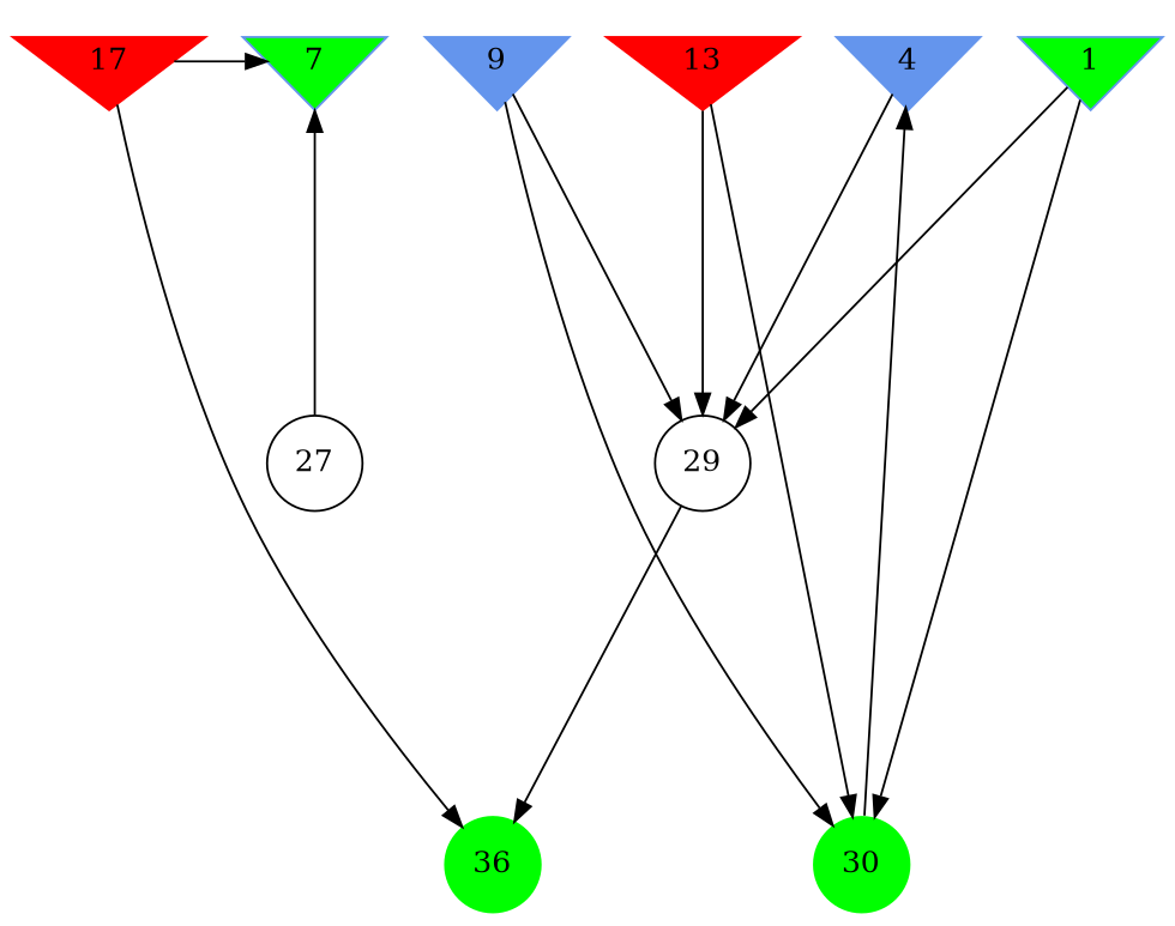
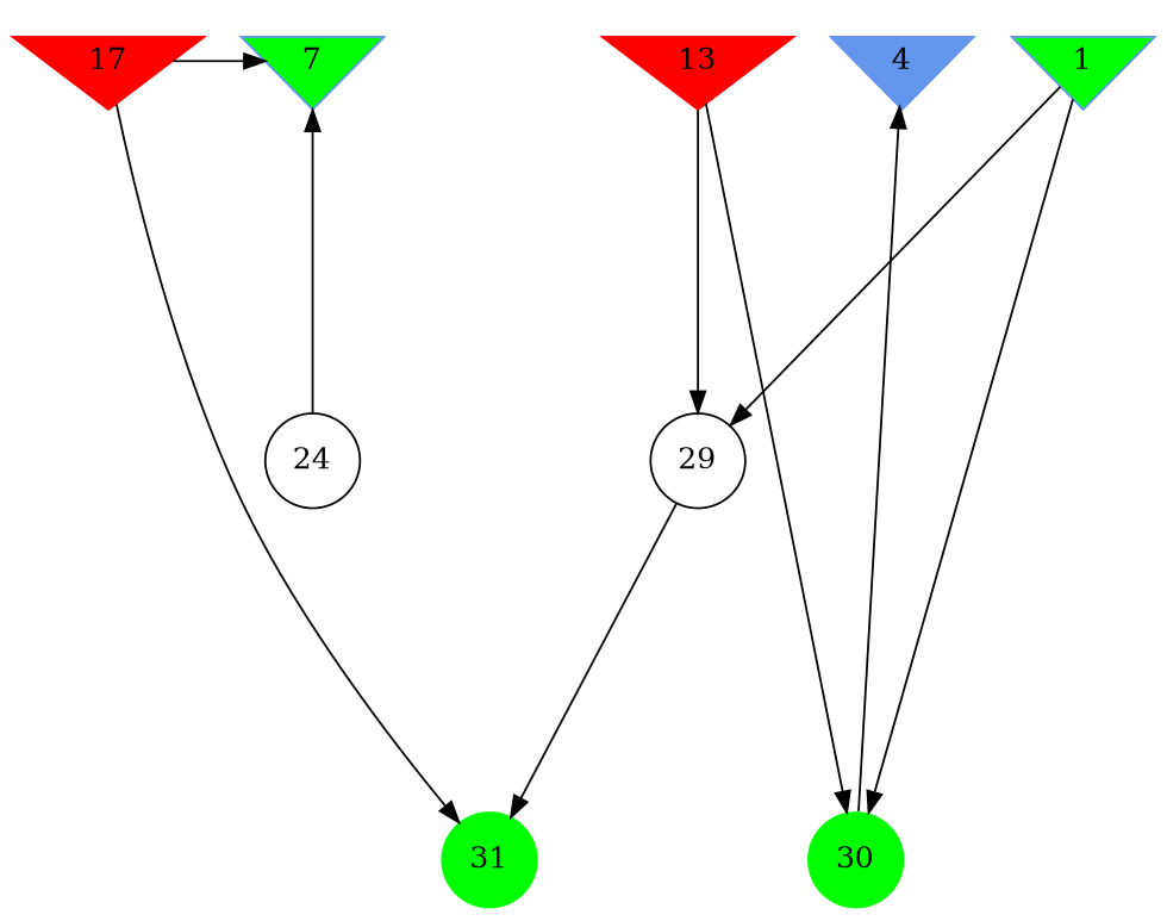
  digraph {
    ranksep=2.0
    node [color=cornflowerblue shape=invtriangle style=filled]
    1 [fillcolor=green]
    4
    7 [fillcolor=green]
-   9
    13 [color=red]
    17 [color=red]
-   27 [color=black shape=circle style=""]
+   27 [color=black shape=circle label=24 style=""]
    29 [color=black shape=circle style=""]
    30 [color=green shape=circle]
-   31 [color=green shape=circle label=36]
+   31 [color=green shape=circle]
    subgraph sub_1 {
      rank=same
      1
      4
      7
-     9
      13
      17
    }
    subgraph sub_2 {
      rank=same
      27
      29
    }
    subgraph sub_3 {
      rank=same
      30
      31
    }
    1 -> 29
    1 -> 30
-   4 -> 29
-   9 -> 29
-   9 -> 30
    13 -> 29
    13 -> 30
    17 -> 7
    17 -> 31
    27 -> 7
    29 -> 31
    30 -> 4
  }
